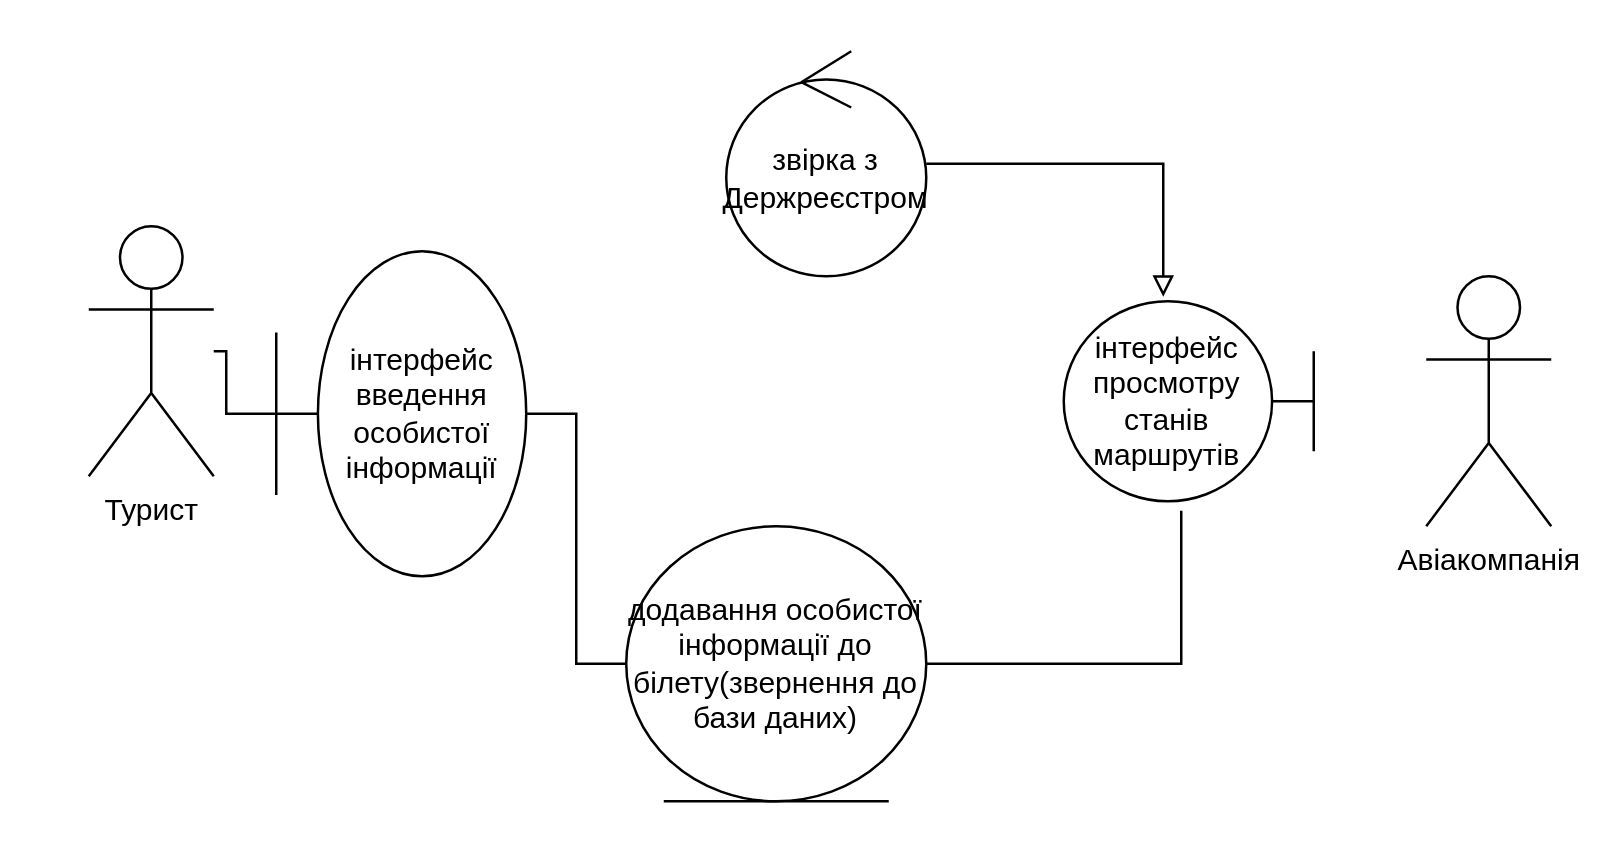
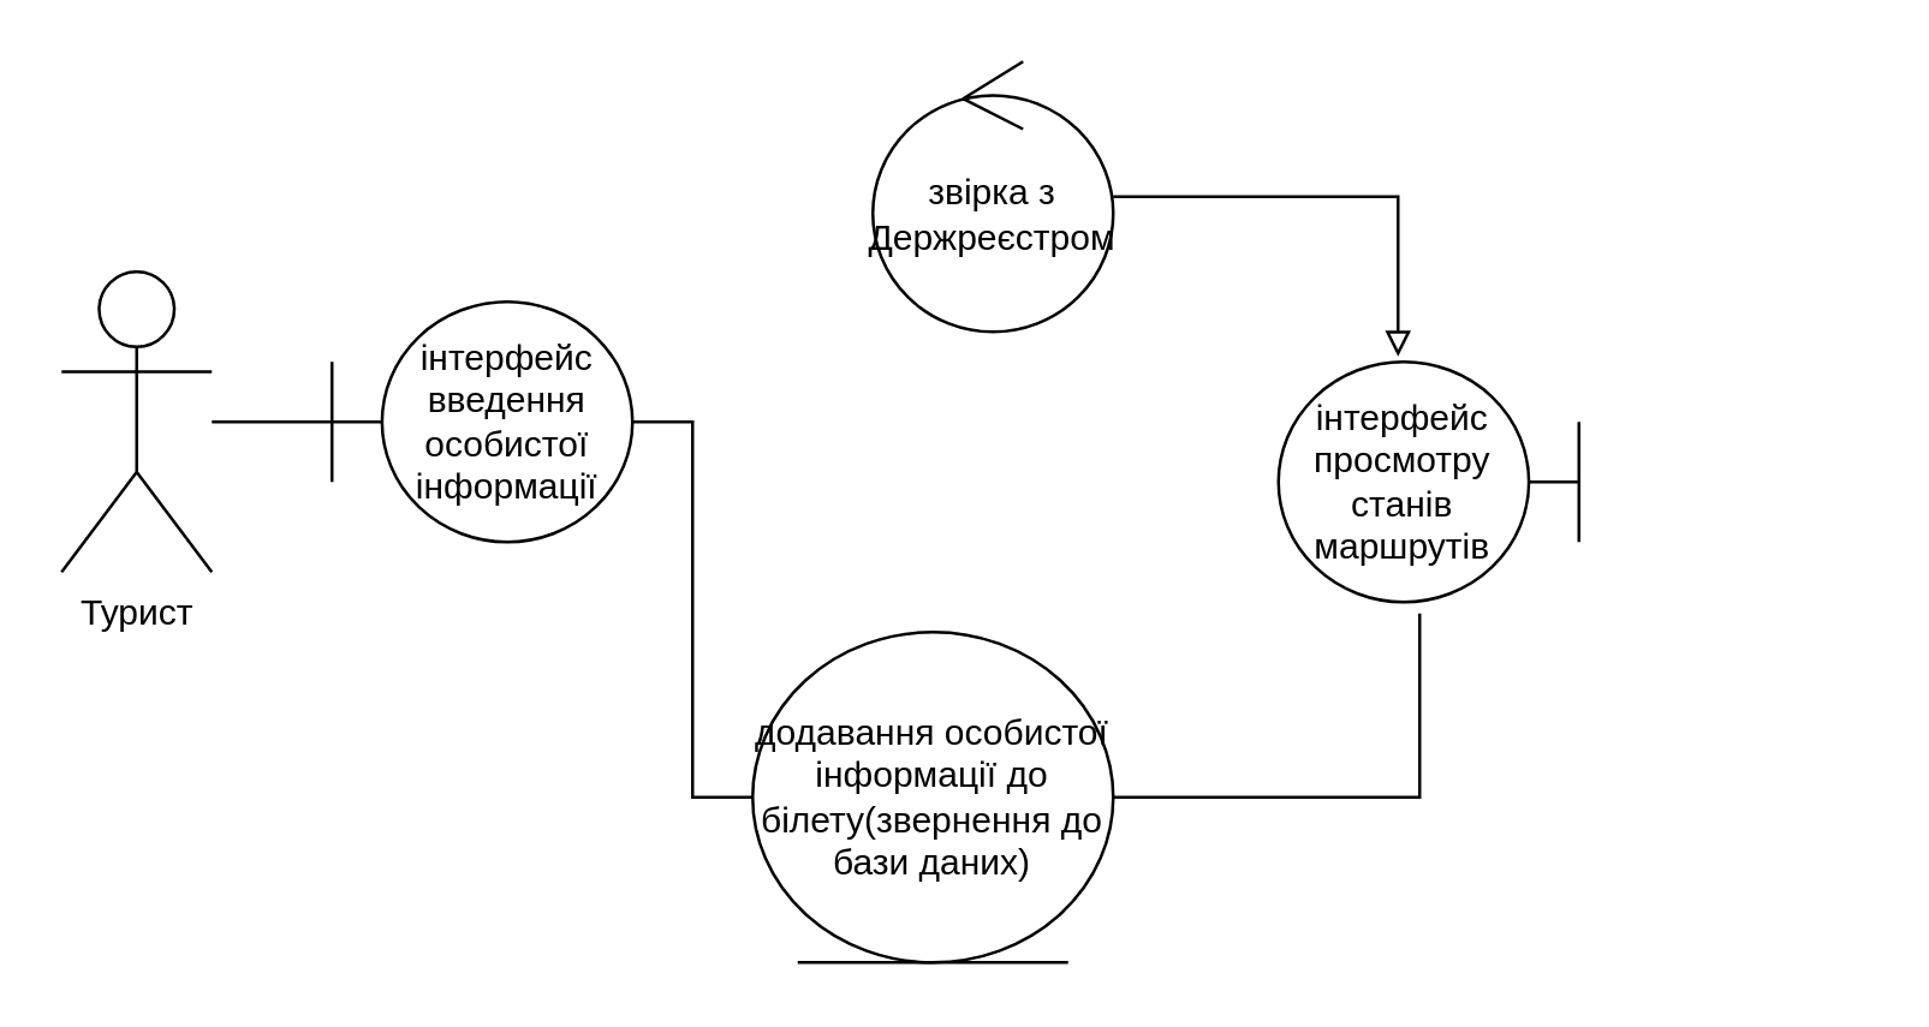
  <mxCell id="0" />
  <mxCell id="1" parent="0" />
- <mxCell id="2" value="Турист" style="shape=umlActor;verticalLabelPosition=bottom;verticalAlign=top;html=1;" vertex="1" parent="1"><mxGeometry x="35" y="90" width="50" height="100" as="geometry" /></mxCell>
- <mxCell id="3" value="Авіакомпанія" style="shape=umlActor;verticalLabelPosition=bottom;verticalAlign=top;html=1;" vertex="1" parent="1"><mxGeometry x="570" y="110" width="50" height="100" as="geometry" /></mxCell>
+ <mxCell id="2" value="Турист" style="shape=umlActor;verticalLabelPosition=bottom;verticalAlign=top;html=1;" vertex="1" parent="1"><mxGeometry x="20" y="90" width="50" height="100" as="geometry" /></mxCell>
  <mxCell id="4" style="edgeStyle=orthogonalEdgeStyle;rounded=0;orthogonalLoop=1;jettySize=auto;html=1;endArrow=none;endFill=0;" edge="1" parent="1" source="6" target="2"><mxGeometry relative="1" as="geometry" /></mxCell>
  <mxCell id="5" style="edgeStyle=orthogonalEdgeStyle;rounded=0;orthogonalLoop=1;jettySize=auto;html=1;entryX=0;entryY=0.5;entryDx=0;entryDy=0;endArrow=none;endFill=0;" edge="1" parent="1" source="6" target="10"><mxGeometry relative="1" as="geometry" /></mxCell>
- <mxCell id="6" value="інтерфейс введення особистої інформації" style="shape=umlBoundary;whiteSpace=wrap;html=1;" vertex="1" parent="1"><mxGeometry x="110" y="100" width="100" height="130" as="geometry" /></mxCell>
+ <mxCell id="6" value="інтерфейс введення особистої інформації" style="shape=umlBoundary;whiteSpace=wrap;html=1;" vertex="1" parent="1"><mxGeometry x="110" y="100" width="100" height="80" as="geometry" /></mxCell>
  <mxCell id="7" style="edgeStyle=orthogonalEdgeStyle;rounded=0;orthogonalLoop=1;jettySize=auto;html=1;entryX=0.602;entryY=1.022;entryDx=0;entryDy=0;entryPerimeter=0;endArrow=block;endFill=0;" edge="1" parent="1" source="8" target="11"><mxGeometry relative="1" as="geometry" /></mxCell>
  <mxCell id="8" value="звірка з Держреєстром" style="ellipse;shape=umlControl;whiteSpace=wrap;html=1;" vertex="1" parent="1"><mxGeometry x="290" y="20" width="80" height="90" as="geometry" /></mxCell>
  <mxCell id="9" style="edgeStyle=orthogonalEdgeStyle;rounded=0;orthogonalLoop=1;jettySize=auto;html=1;entryX=0.53;entryY=-0.047;entryDx=0;entryDy=0;entryPerimeter=0;endArrow=none;endFill=0;" edge="1" parent="1" source="10" target="11"><mxGeometry relative="1" as="geometry" /></mxCell>
  <mxCell id="10" value="додавання особистої інформації до білету(звернення до бази даних)" style="ellipse;shape=umlEntity;whiteSpace=wrap;html=1;" vertex="1" parent="1"><mxGeometry x="250" y="210" width="120" height="110" as="geometry" /></mxCell>
  <mxCell id="11" value="інтерфейс просмотру станів маршрутів" style="shape=umlBoundary;whiteSpace=wrap;html=1;direction=west;" vertex="1" parent="1"><mxGeometry x="425" y="120" width="100" height="80" as="geometry" /></mxCell>
